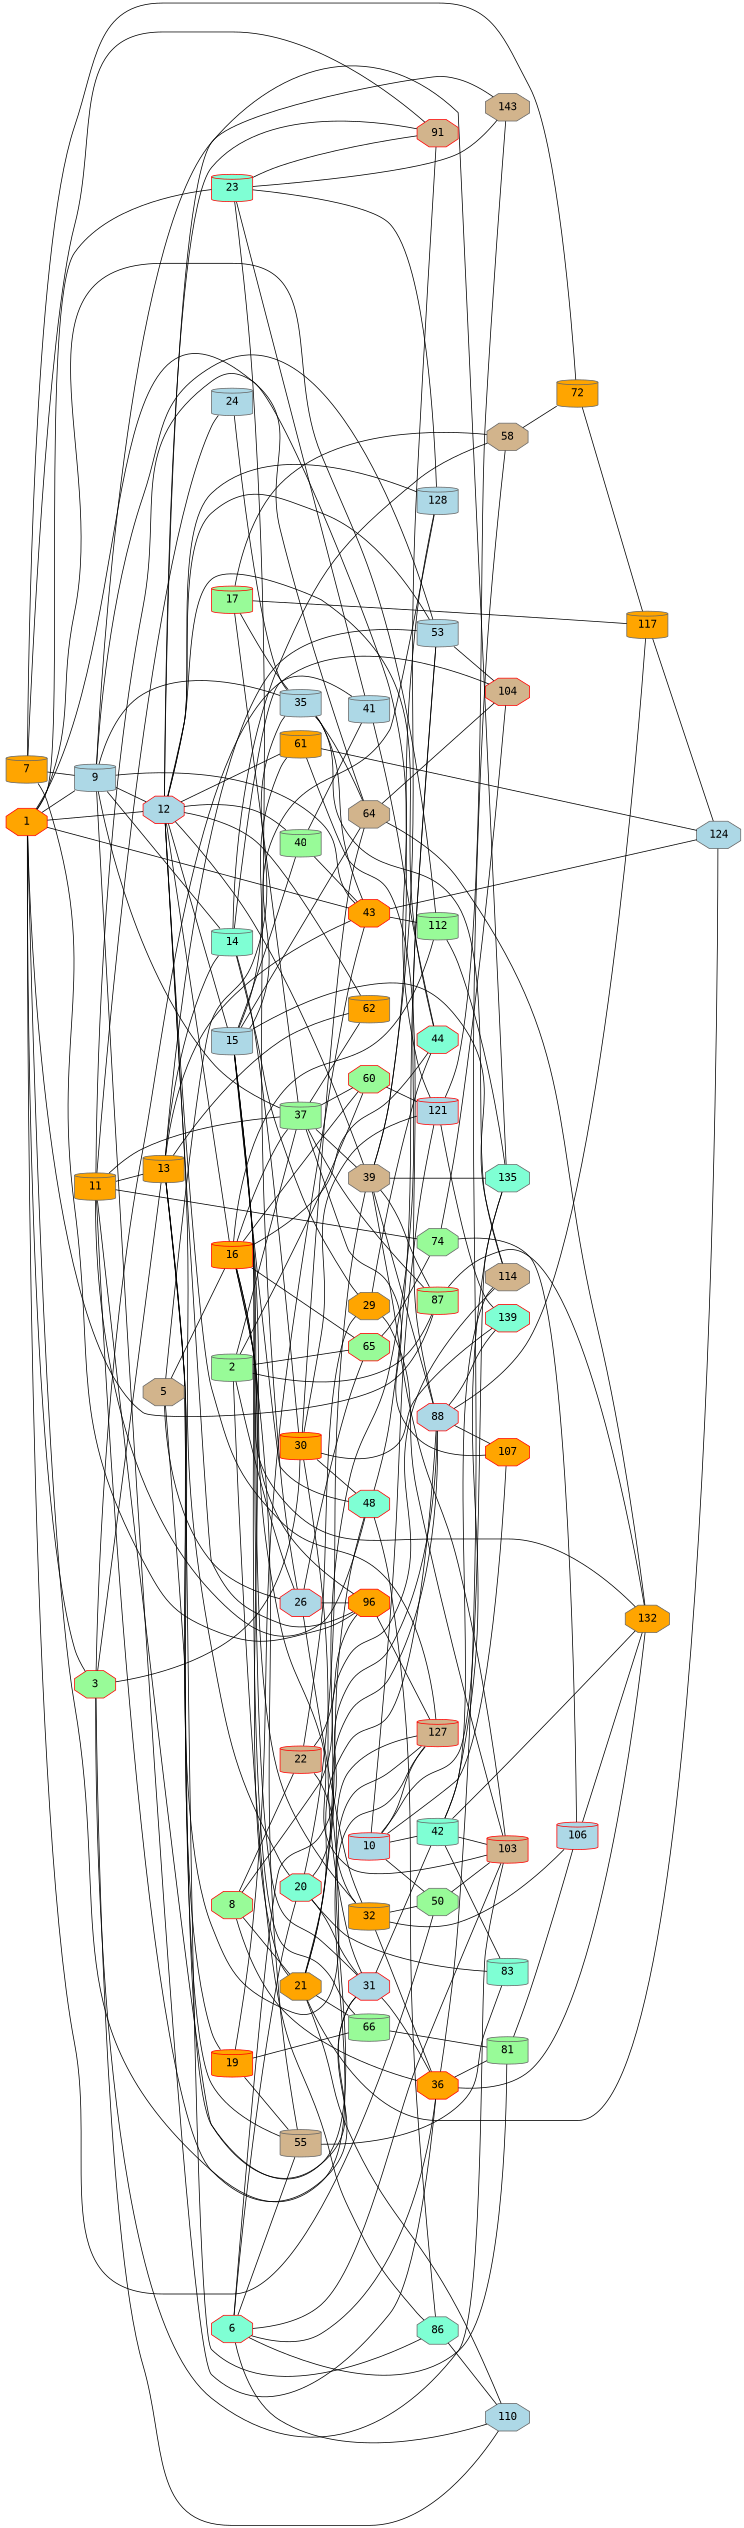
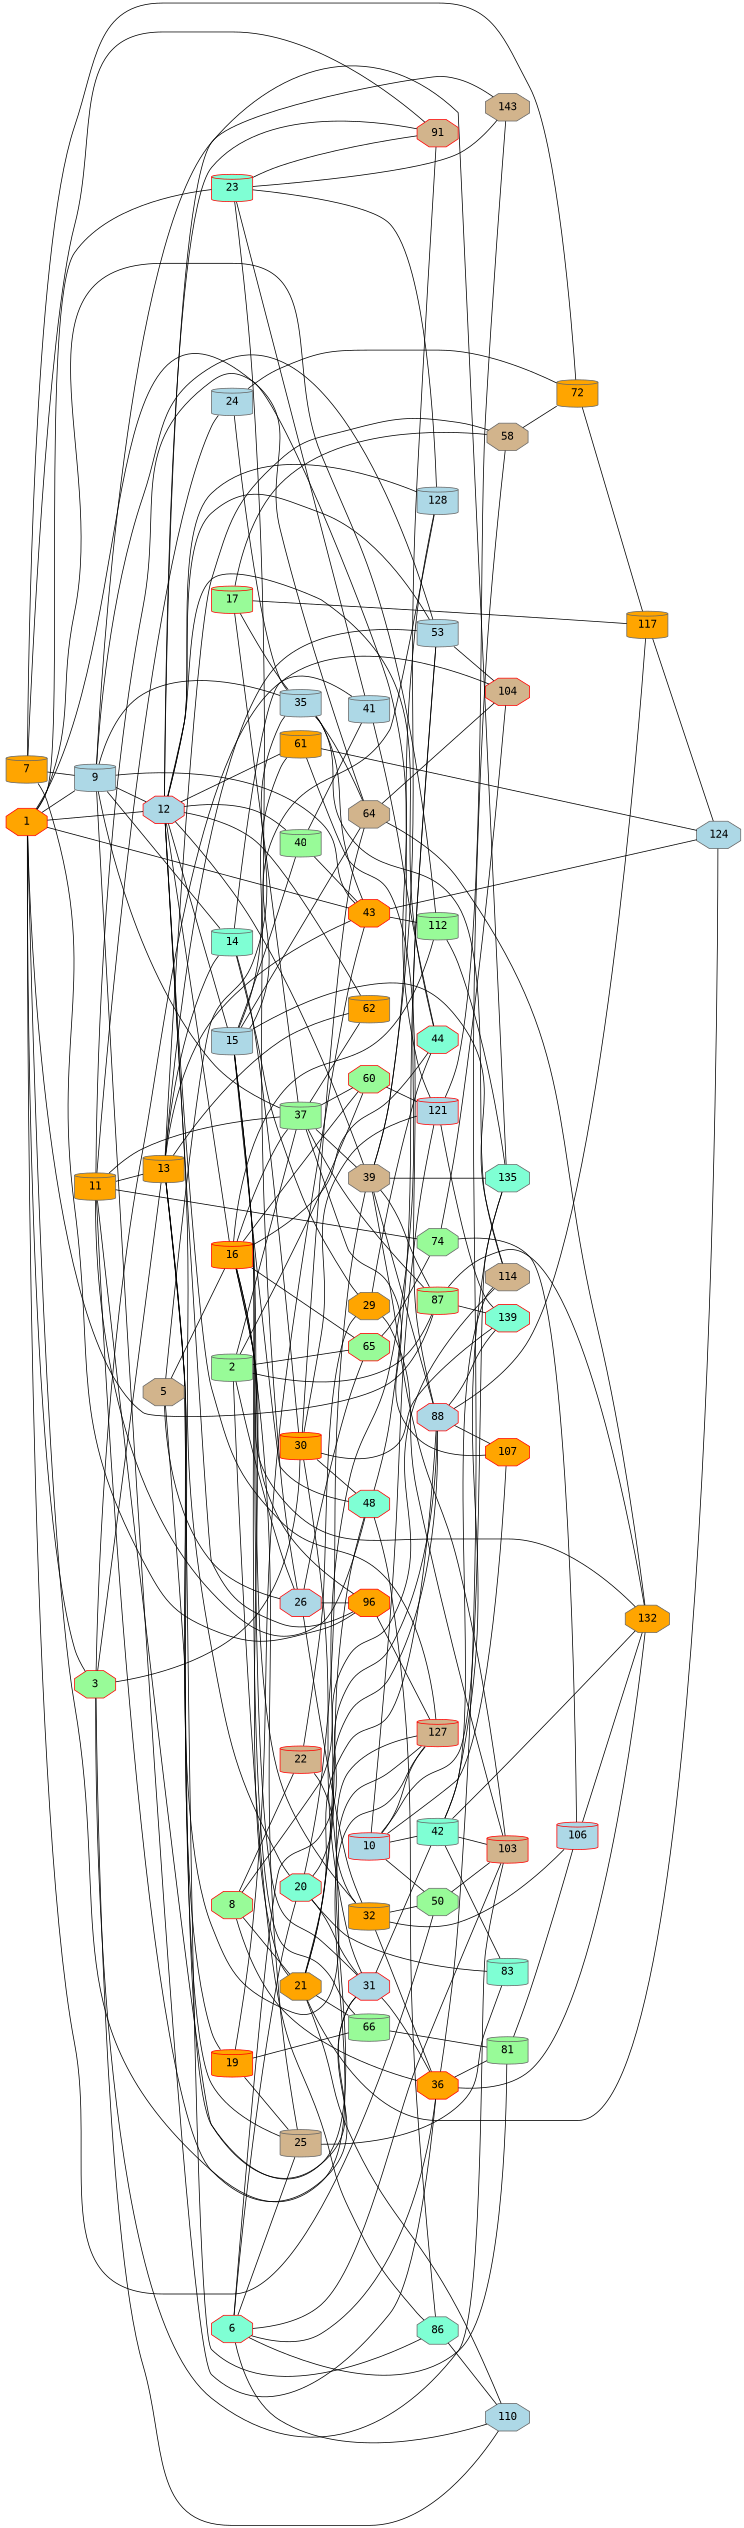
  graph {
    fontname="DejaVu Sans Mono"
    rankdir=LR
    node [color=gray40 fillcolor=orange fontname="DejaVu Sans Mono" shape=cylinder style=filled]
    edge [fontname="DejaVu Sans Mono"]
    1 [color=red shape=octagon super="+99+82+4"]
    3 [color=red fillcolor=palegreen shape=octagon super="+28"]
    9 [fillcolor=lightblue super="+34+27"]
    12 [color=red fillcolor=lightblue shape=octagon super="+52+108+98"]
    23 [color=red fillcolor=aquamarine super="+77"]
    43 [color=red shape=octagon super="+84"]
    50 [fillcolor=palegreen shape=octagon]
    64 [fillcolor=tan shape=octagon super="+129"]
    87 [color=red fillcolor=palegreen super="+131"]
    112 [fillcolor=palegreen]
    127 [color=red fillcolor=tan super="+141"]
    13 [super="+102+71+75+140"]
    30 [color=red super="+33"]
    41 [fillcolor=lightblue]
    103 [color=red fillcolor=tan super="+136+137"]
    110 [fillcolor=lightblue shape=octagon]
    37 [fillcolor=palegreen super="+95+69"]
    35 [fillcolor=lightblue super="+123+134"]
    36 [color=red shape=octagon super="+73"]
    14 [fillcolor=aquamarine super="+59"]
    53 [fillcolor=lightblue super="+67"]
    135 [fillcolor=aquamarine shape=octagon super="+144"]
    16 [color=red super="+120+49"]
    20 [color=red fillcolor=aquamarine shape=octagon super="+38"]
    91 [color=red fillcolor=tan shape=octagon]
    96 [color=red shape=octagon super="+97"]
    15 [fillcolor=lightblue super="+85+18+68"]
    39 [fillcolor=tan shape=octagon super="+54+93"]
    40 [fillcolor=palegreen]
    44 [color=red fillcolor=aquamarine shape=octagon]
    61
    62
    128 [fillcolor=lightblue]
    143 [fillcolor=tan shape=octagon]
    26 [color=red fillcolor=lightblue shape=octagon super="+47"]
    124 [fillcolor=lightblue shape=octagon]
    104 [color=red fillcolor=tan shape=octagon]
    132 [shape=octagon super="+145"]
    139 [color=red fillcolor=aquamarine shape=octagon]
    2 [fillcolor=palegreen super="+70"]
    60 [color=red fillcolor=palegreen shape=octagon]
    65 [color=red fillcolor=palegreen shape=octagon]
    86 [fillcolor=aquamarine shape=octagon]
    32 [super="+51"]
    107 [color=red shape=octagon]
    121 [color=red fillcolor=lightblue super="+125"]
    74 [fillcolor=palegreen shape=octagon]
-   25 [fillcolor=tan super="+46" label=55]
+   25 [fillcolor=tan super="+46"]
    19 [color=red]
    58 [fillcolor=tan shape=octagon]
    31 [color=red fillcolor=lightblue shape=octagon super="+76+100"]
    48 [color=red fillcolor=aquamarine shape=octagon super="+111"]
    21 [shape=octagon super="+45+105"]
    5 [fillcolor=tan shape=octagon]
    42 [fillcolor=aquamarine super="+94"]
    114 [fillcolor=tan shape=octagon]
    6 [color=red fillcolor=aquamarine shape=octagon super="+55+118"]
    81 [fillcolor=palegreen]
    88 [color=red fillcolor=lightblue shape=octagon super="+116+89"]
    83 [fillcolor=aquamarine]
    106 [color=red fillcolor=lightblue]
    117
    7
    72
    66 [fillcolor=palegreen]
    8 [color=red fillcolor=palegreen shape=octagon]
    22 [color=red fillcolor=tan]
    29 [shape=octagon]
    10 [color=red fillcolor=lightblue super="+119"]
    11 [super="+133+79"]
    24 [fillcolor=lightblue]
    17 [color=red fillcolor=palegreen]
    1 -- 3
    1 -- 9
    1 -- 12
    1 -- 23
    1 -- 43
    1 -- 50
    1 -- 64
    1 -- 87
    1 -- 112
    1 -- 127
    3 -- 13
    3 -- 30
    3 -- 41
    3 -- 103
    3 -- 110
    9 -- 12
    9 -- 43
    9 -- 37
    9 -- 35
    9 -- 36
    9 -- 14
    9 -- 53
    9 -- 135
    12 -- 127
    12 -- 53
    12 -- 16 [weight=2]
    12 -- 20
    12 -- 91
    12 -- 96
    12 -- 15
    12 -- 39
    12 -- 40
    12 -- 44
    12 -- 61
    12 -- 62
    12 -- 128
    12 -- 143 [weight=2]
    23 -- 41
    23 -- 91
    23 -- 128
    23 -- 143
    23 -- 26
    43 -- 112
    43 -- 124
    50 -- 103
    64 -- 104
    64 -- 132
    87 -- 132
+   87 -- 139
    112 -- 135
    13 -- 43
    13 -- 127
    13 -- 14
    13 -- 53
    13 -- 62
    13 -- 86
    13 -- 25
    13 -- 19
-   14 -- 58
+   13 -- 58
    30 -- 64
    30 -- 139
    30 -- 121
    30 -- 31
    30 -- 48
    41 -- 44
    37 -- 87
    37 -- 39
    37 -- 62
    37 -- 60
    37 -- 107
    35 -- 43
    35 -- 64
    35 -- 114
    36 -- 132
    36 -- 58
    36 -- 81
    14 -- 30 [weight=2]
    14 -- 104
    14 -- 29
    53 -- 104
    16 -- 112
    16 -- 37
    16 -- 96
    16 -- 44
    16 -- 132
    16 -- 60
    16 -- 65
    16 -- 25
    16 -- 21
    20 -- 39
    20 -- 31
    20 -- 88
    20 -- 83
    96 -- 127
    15 -- 64
-   15 -- 103
    15 -- 40
    15 -- 61
    15 -- 128
    15 -- 32
    15 -- 31
    15 -- 48
    15 -- 114
    15 -- 66
    39 -- 87
    39 -- 103 [weight=2]
    39 -- 135
    39 -- 91
    39 -- 128
    39 -- 88
    40 -- 43
    40 -- 41
    61 -- 124
    61 -- 88
    26 -- 96
    26 -- 65
    26 -- 32
    2 -- 87
    2 -- 37
    2 -- 26
    2 -- 60
    2 -- 65
    2 -- 86
    60 -- 121
    65 -- 74
    86 -- 110
    32 -- 50
    32 -- 36
    32 -- 106
    121 -- 143
    121 -- 139
    74 -- 104
    74 -- 106
    25 -- 83
    19 -- 43
    19 -- 25
    19 -- 66
    58 -- 72
    31 -- 36
    31 -- 42 [weight=2]
    48 -- 53
    48 -- 86
    21 -- 110
    21 -- 53
    21 -- 124
    21 -- 48
    21 -- 88
    21 -- 66
    5 -- 35
    5 -- 16
    5 -- 26
    5 -- 31
    42 -- 103
    42 -- 135 [weight=2]
    42 -- 132
    42 -- 114
    42 -- 83 [weight=2]
    6 -- 103
    6 -- 110
    6 -- 36
    6 -- 20
    6 -- 25 [weight=2]
    6 -- 81
    6 -- 88
    81 -- 106
    88 -- 139
    88 -- 107
    88 -- 117
    106 -- 132
    117 -- 124
    7 -- 9
    7 -- 91
    7 -- 96
    7 -- 72
    72 -- 117
    66 -- 81
    8 -- 36
    8 -- 21
    8 -- 114
    8 -- 22
-   22 -- 96
    22 -- 32
    22 -- 29
    29 -- 103
    29 -- 44
    10 -- 50
    10 -- 127
    10 -- 135
    10 -- 107
    10 -- 121
    10 -- 42
    11 -- 127
    11 -- 13
    11 -- 37
    11 -- 121
    11 -- 74
    11 -- 31
    11 -- 48
    11 -- 24
    24 -- 35 [weight=2]
+   24 -- 72
    17 -- 37
    17 -- 35
    17 -- 58
    17 -- 117
  }
